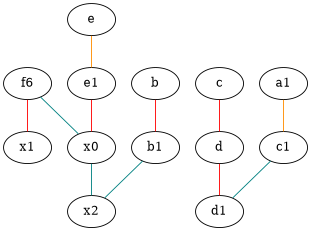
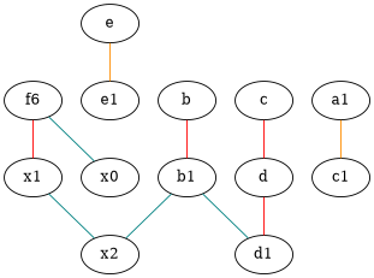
  graph {
    node [labelfontsize=50]
    edge [color=red]
    e
    e1
    x0
    a1
    c1
    d1
    n7 [label=f6]
    x1
    x2
    b1
    b
    c
    d
    e -- e1 [color=darkorange]
-   e1 -- x0
    a1 -- c1 [color=darkorange]
-   c1 -- d1 [color=teal]
+   b1 -- d1 [color=teal]
    n7 -- x0 [color=teal]
    n7 -- x1
-   x0 -- x2 [color=teal]
+   x1 -- x2 [color=teal]
    b1 -- x2 [color=teal]
    b -- b1
    c -- d
    d -- d1
  }
